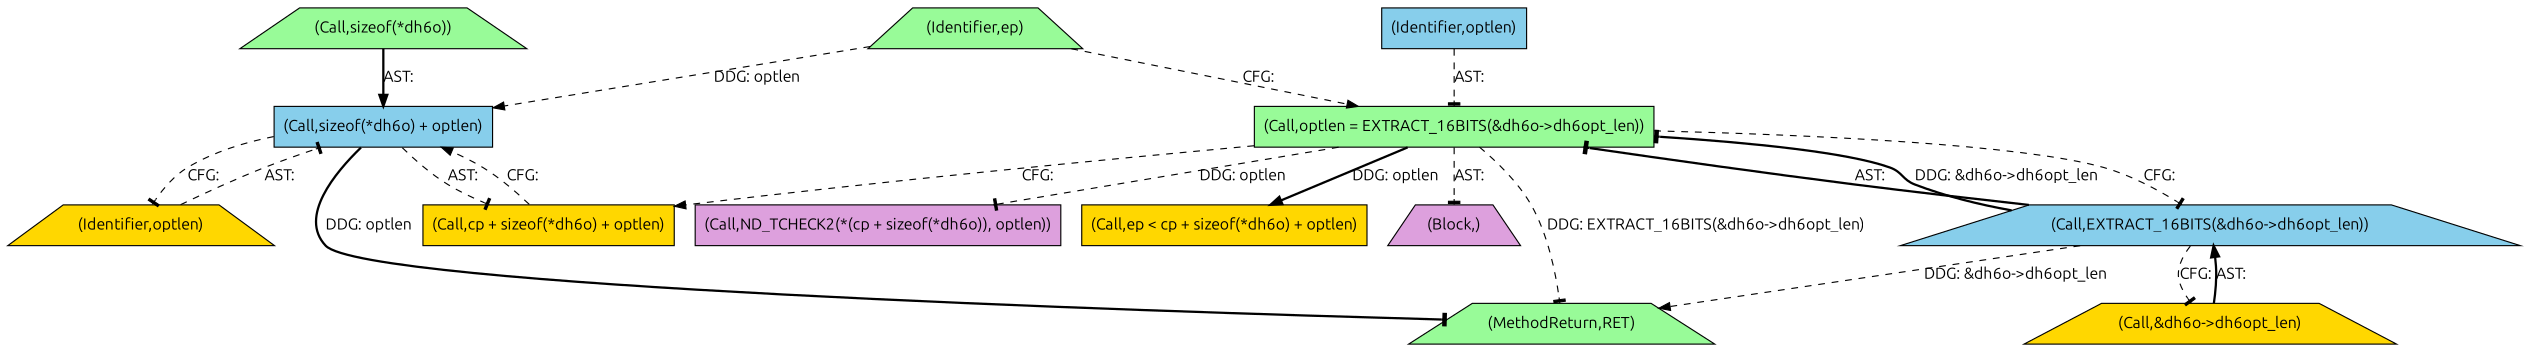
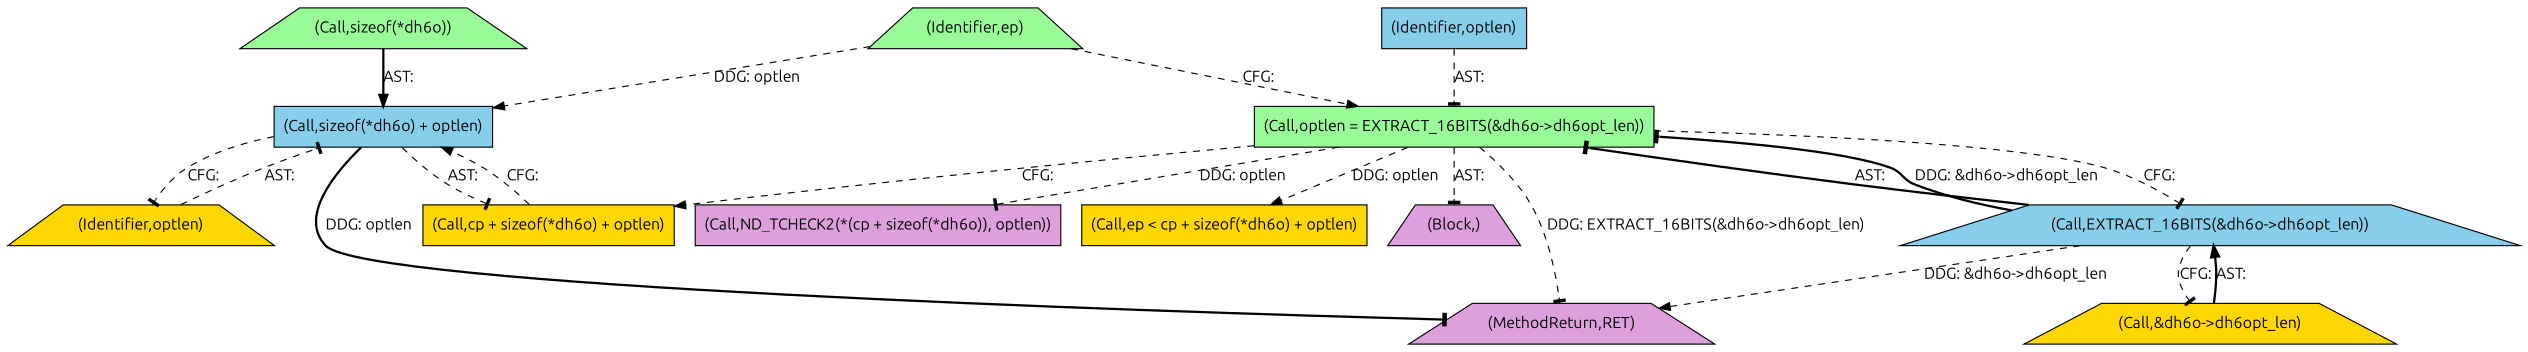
  digraph {
    fontname=Ubuntu
    node [fillcolor=gold fontname=Ubuntu shape=trapezium style=filled]
    edge [arrowhead=tee fontname=Ubuntu style=dashed]
    n1 [fillcolor=skyblue label="(Call,sizeof(*dh6o) + optlen)" shape=box]
    n2 [label="(Identifier,optlen)"]
-   n3 [fillcolor=palegreen label="(MethodReturn,RET)"]
+   n3 [fillcolor=plum label="(MethodReturn,RET)"]
    n4 [label="(Call,cp + sizeof(*dh6o) + optlen)" shape=box]
    n5 [fillcolor=palegreen label="(Call,optlen = EXTRACT_16BITS(&dh6o->dh6opt_len))" shape=box]
    n6 [fillcolor=skyblue label="(Call,EXTRACT_16BITS(&dh6o->dh6opt_len))"]
    n7 [fillcolor=plum label="(Call,ND_TCHECK2(*(cp + sizeof(*dh6o)), optlen))" shape=box]
    n8 [label="(Call,ep < cp + sizeof(*dh6o) + optlen)" shape=box]
    n9 [fillcolor=plum label="(Block,)"]
    n10 [label="(Call,&dh6o->dh6opt_len)"]
    n11 [fillcolor=palegreen label="(Identifier,ep)"]
    n12 [fillcolor=palegreen label="(Call,sizeof(*dh6o))"]
    n13 [fillcolor=skyblue label="(Identifier,optlen)" shape=box]
    n1 -> n2 [label="CFG: "]
    n1 -> n3 [label="DDG: optlen" style=bold]
    n1 -> n4 [label="AST: "]
    n2 -> n1 [label="AST: "]
    n4 -> n1 [arrowhead=normal label="CFG: "]
    n5 -> n3 [label="DDG: EXTRACT_16BITS(&dh6o->dh6opt_len)"]
    n5 -> n4 [arrowhead=normal label="CFG: "]
    n5 -> n6 [label="CFG: "]
    n5 -> n7 [label="DDG: optlen"]
-   n5 -> n8 [arrowhead=normal label="DDG: optlen" style=bold]
+   n5 -> n8 [arrowhead=normal label="DDG: optlen"]
    n5 -> n9 [label="AST: "]
    n6 -> n3 [arrowhead=normal label="DDG: &dh6o->dh6opt_len"]
    n6 -> n5 [label="AST: " style=bold]
    n6 -> n5 [label="DDG: &dh6o->dh6opt_len" style=bold]
    n6 -> n10 [label="CFG: "]
    n10 -> n6 [arrowhead=normal label="AST: " style=bold]
    n11 -> n1 [arrowhead=normal label="DDG: optlen"]
    n11 -> n5 [arrowhead=normal label="CFG: "]
    n12 -> n1 [arrowhead=normal label="AST: " style=bold]
    n13 -> n5 [label="AST: "]
  }
